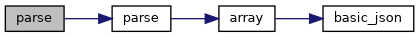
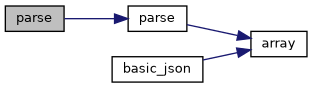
  digraph {
    rankdir=LR
    node [color=black fillcolor=white fontname=Helvetica fontsize=10 shape=record style=filled]
    edge [color=midnightblue fontname=Helvetica fontsize=10 labelfontname=Helvetica labelfontsize=10 style=solid]
    n1 [fillcolor=grey75 fontcolor=black height=0.2 label=parse width=0.4]
    n2 [height=0.2 label=parse width=0.4]
    n3 [height=0.2 label=array width=0.4]
    n4 [height=0.2 label=basic_json width=0.4]
    n1 -> n2
    n2 -> n3
-   n3 -> n4
+   n4 -> n3
  }
